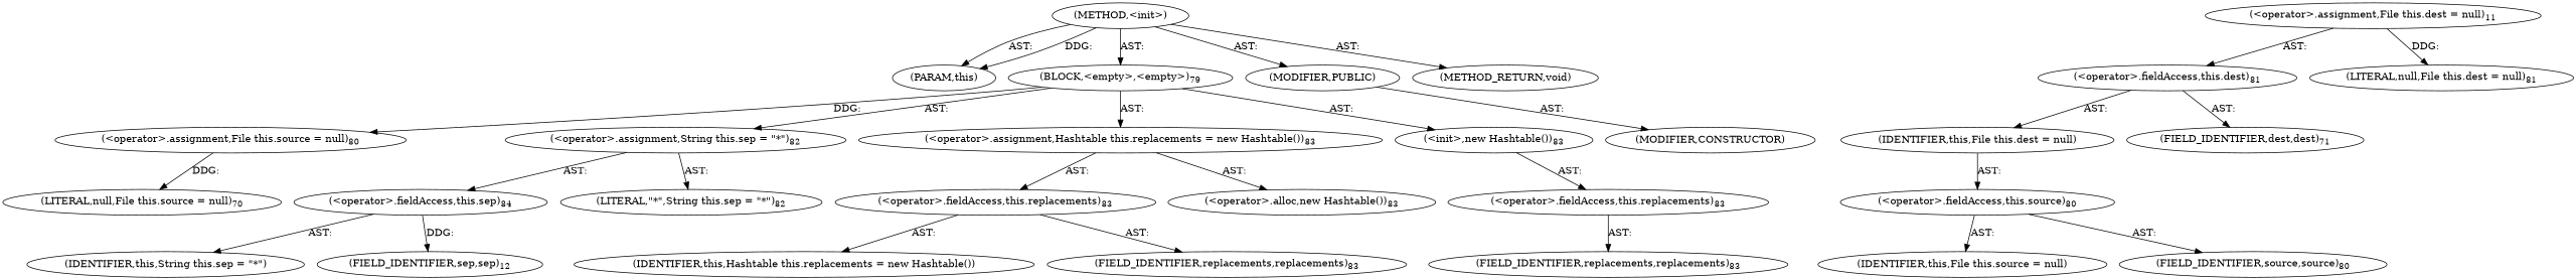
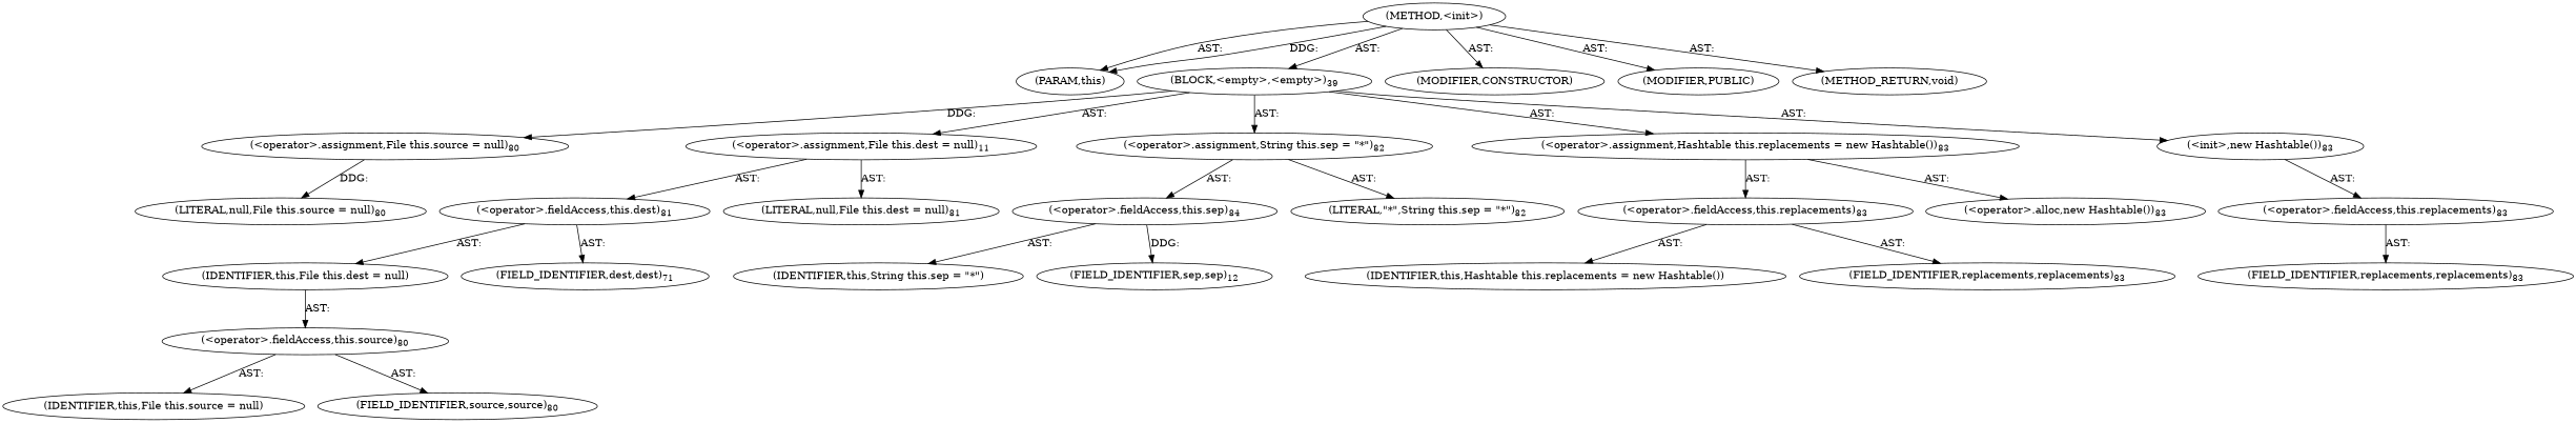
  digraph {
    n1 [label=<(METHOD,&lt;init&gt;)>]
    n2 [label=<(PARAM,this)>]
-   n3 [label=<(BLOCK,&lt;empty&gt;,&lt;empty&gt;)<SUB>79</SUB>>]
+   n3 [label=<(BLOCK,&lt;empty&gt;,&lt;empty&gt;)<SUB>39</SUB>>]
    n4 [label=<(MODIFIER,CONSTRUCTOR)>]
    n5 [label=<(MODIFIER,PUBLIC)>]
    n6 [label=<(METHOD_RETURN,void)>]
    n7 [label=<(&lt;operator&gt;.assignment,File this.source = null)<SUB>80</SUB>>]
    n8 [label=<(&lt;operator&gt;.assignment,File this.dest = null)<SUB>11</SUB>>]
    n9 [label=<(&lt;operator&gt;.assignment,String this.sep = &quot;*&quot;)<SUB>82</SUB>>]
    n10 [label=<(&lt;operator&gt;.assignment,Hashtable this.replacements = new Hashtable())<SUB>83</SUB>>]
    n11 [label=<(&lt;init&gt;,new Hashtable())<SUB>83</SUB>>]
-   n12 [label=<(LITERAL,null,File this.source = null)<SUB>70</SUB>>]
+   n12 [label=<(LITERAL,null,File this.source = null)<SUB>80</SUB>>]
    n13 [label=<(&lt;operator&gt;.fieldAccess,this.dest)<SUB>81</SUB>>]
    n14 [label=<(LITERAL,null,File this.dest = null)<SUB>81</SUB>>]
    n15 [label=<(&lt;operator&gt;.fieldAccess,this.sep)<SUB>84</SUB>>]
    n16 [label=<(LITERAL,&quot;*&quot;,String this.sep = &quot;*&quot;)<SUB>82</SUB>>]
    n17 [label=<(&lt;operator&gt;.fieldAccess,this.replacements)<SUB>83</SUB>>]
    n18 [label=<(&lt;operator&gt;.alloc,new Hashtable())<SUB>83</SUB>>]
    n19 [label=<(&lt;operator&gt;.fieldAccess,this.replacements)<SUB>83</SUB>>]
    n20 [label=<(&lt;operator&gt;.fieldAccess,this.source)<SUB>80</SUB>>]
    n21 [label=<(IDENTIFIER,this,File this.source = null)>]
    n22 [label=<(FIELD_IDENTIFIER,source,source)<SUB>80</SUB>>]
    n23 [label=<(IDENTIFIER,this,File this.dest = null)>]
    n24 [label=<(FIELD_IDENTIFIER,dest,dest)<SUB>71</SUB>>]
    n25 [label=<(IDENTIFIER,this,String this.sep = &quot;*&quot;)>]
    n26 [label=<(FIELD_IDENTIFIER,sep,sep)<SUB>12</SUB>>]
    n27 [label=<(IDENTIFIER,this,Hashtable this.replacements = new Hashtable())>]
    n28 [label=<(FIELD_IDENTIFIER,replacements,replacements)<SUB>83</SUB>>]
    n29 [label=<(FIELD_IDENTIFIER,replacements,replacements)<SUB>83</SUB>>]
    n1 -> n2 [label="AST: "]
    n1 -> n2 [label="DDG: "]
    n1 -> n3 [label="AST: "]
-   n5 -> n4 [label="AST: "]
+   n1 -> n4 [label="AST: "]
    n1 -> n5 [label="AST: "]
    n1 -> n6 [label="AST: "]
    n3 -> n7 [label="DDG: "]
+   n3 -> n8 [label="AST: "]
    n3 -> n9 [label="AST: "]
    n3 -> n10 [label="AST: "]
    n3 -> n11 [label="AST: "]
    n7 -> n12 [label="DDG: "]
    n8 -> n13 [label="AST: "]
-   n8 -> n14 [label="DDG: "]
+   n8 -> n14 [label="AST: "]
    n9 -> n15 [label="AST: "]
    n9 -> n16 [label="AST: "]
    n10 -> n17 [label="AST: "]
    n10 -> n18 [label="AST: "]
    n11 -> n19 [label="AST: "]
    n13 -> n23 [label="AST: "]
    n13 -> n24 [label="AST: "]
    n15 -> n25 [label="AST: "]
    n15 -> n26 [label="DDG: "]
    n17 -> n27 [label="AST: "]
    n17 -> n28 [label="AST: "]
    n19 -> n29 [label="AST: "]
    n20 -> n21 [label="AST: "]
    n20 -> n22 [label="AST: "]
    n23 -> n20 [label="AST: "]
  }
